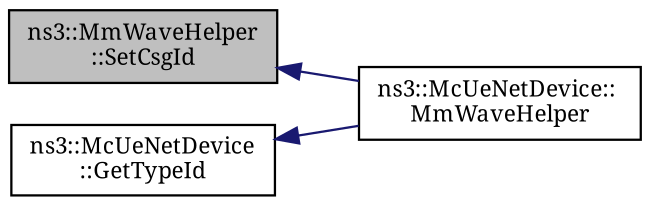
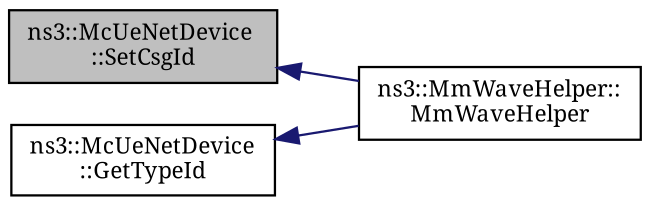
  digraph {
    fontname="Noto Serif"
    rankdir=LR
    node [color=black fillcolor=white fontname="Noto Serif" fontsize=10 shape=record style=filled]
    edge [color=midnightblue dir=back fontname="Noto Serif" fontsize=10 labelfontname=Helvetica labelfontsize=10 style=solid]
-   n1 [fillcolor=grey75 fontcolor=black height=0.2 label="ns3::MmWaveHelper\l::SetCsgId" width=0.4]
-   n2 [height=0.2 label="ns3::McUeNetDevice::\lMmWaveHelper" width=0.4]
+   n1 [fillcolor=grey75 fontcolor=black height=0.2 label="ns3::McUeNetDevice\l::SetCsgId" width=0.4]
+   n2 [height=0.2 label="ns3::MmWaveHelper::\lMmWaveHelper" width=0.4]
    n3 [height=0.2 label="ns3::McUeNetDevice\l::GetTypeId" width=0.4]
    n1 -> n2
    n3 -> n2
  }
